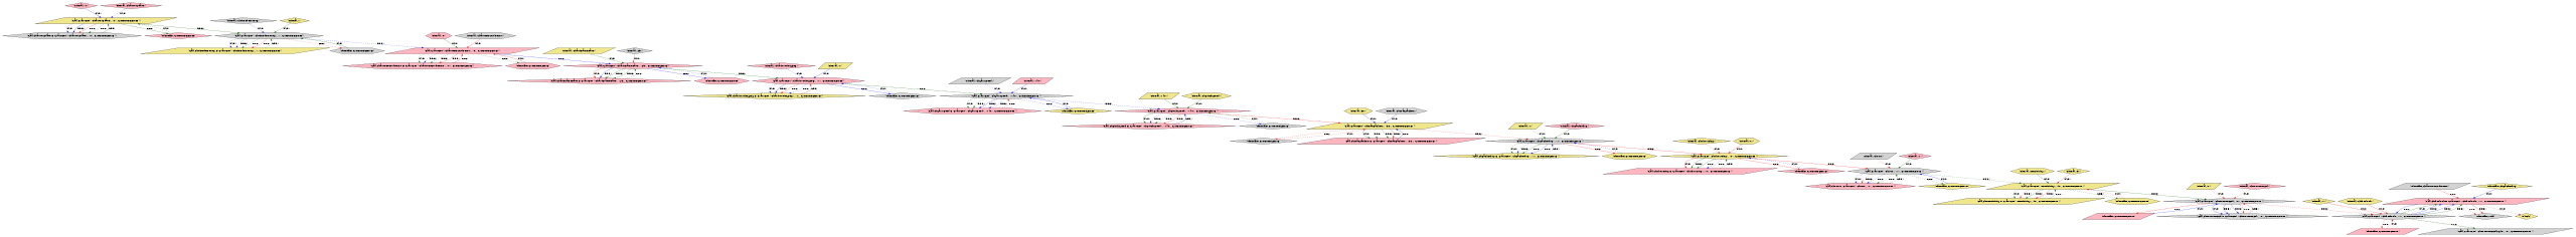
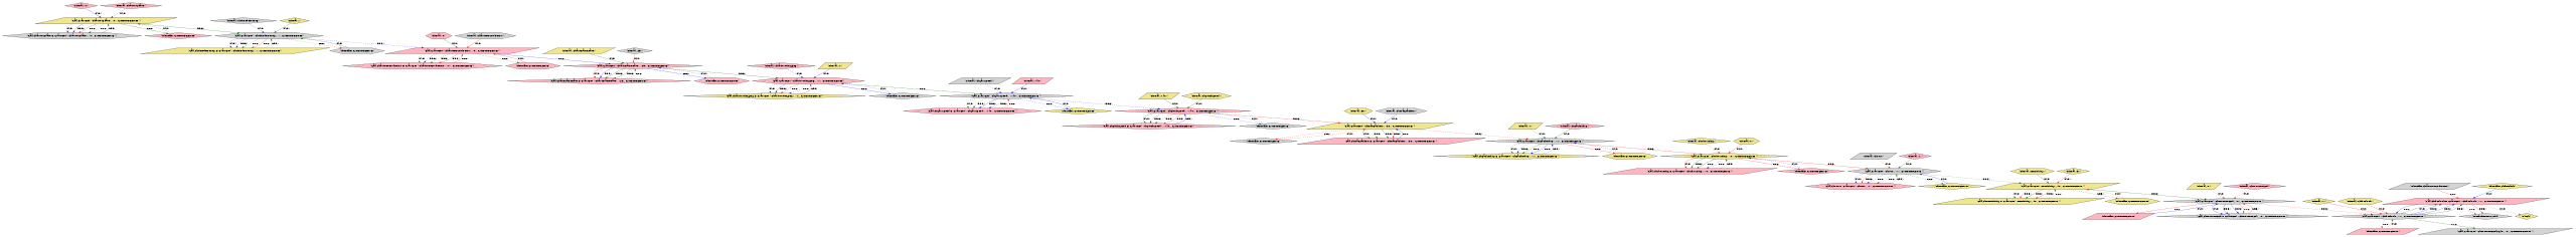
  digraph {
    node [fillcolor=khaki shape=diamond style=filled]
    edge [color=blue style=solid]
    n1 [fillcolor=lightpink label="(Call,cl_freelook = Cvar_Get( \"cl_freelook\", \"1\", CVAR_ARCHIVE ))" shape=parallelogram]
    n2 [fillcolor=lightgrey label="(Call,Cvar_Get( \"cl_freelook\", \"1\", CVAR_ARCHIVE ))"]
-   n3 [fillcolor=lightgrey label="(Identifier,void)"]
+   n3 [fillcolor=lightgrey label="(MethodReturn,void)"]
    n4 [label="(Block,)"]
    n5 [fillcolor=lightpink label="(Identifier,CVAR_ARCHIVE)" shape=parallelogram]
    n6 [fillcolor=lightgrey label="(Call,Cvar_Get( \"cl_mouseAccelStyle\", \"0\", CVAR_ARCHIVE ))" shape=parallelogram]
    n7 [fillcolor=lightgrey label="(Call,Cvar_Get( \"cl_mouseAccel\", \"0\", CVAR_ARCHIVE ))"]
    n8 [fillcolor=lightpink label="(Identifier,CVAR_ARCHIVE)" shape=parallelogram]
    n9 [fillcolor=lightgrey label="(Call,cl_mouseAccel = Cvar_Get( \"cl_mouseAccel\", \"0\", CVAR_ARCHIVE ))"]
    n10 [label="(Call,Cvar_Get( \"sensitivity\", \"5\", CVAR_ARCHIVE ))" shape=parallelogram]
    n11 [label="(Call,cl_sensitivity = Cvar_Get( \"sensitivity\", \"5\", CVAR_ARCHIVE ))" shape=parallelogram]
    n12 [label="(Identifier,CVAR_ARCHIVE)" shape=hexagon]
    n13 [fillcolor=lightgrey label="(Call,Cvar_Get( \"cl_run\", \"1\", CVAR_ARCHIVE ))" shape=hexagon]
    n14 [fillcolor=lightpink label="(Call,cl_run = Cvar_Get( \"cl_run\", \"1\", CVAR_ARCHIVE ))" shape=hexagon]
    n15 [label="(Identifier,CVAR_ARCHIVE)"]
    n16 [label="(Call,Cvar_Get( \"cl_showPing\", \"0\", CVAR_ARCHIVE ))"]
    n17 [fillcolor=lightpink label="(Call,cl_showPing = Cvar_Get( \"cl_showPing\", \"0\", CVAR_ARCHIVE ))" shape=parallelogram]
    n18 [fillcolor=lightpink label="(Identifier,CVAR_ARCHIVE)"]
    n19 [fillcolor=lightgrey label="(Call,Cvar_Get( \"cl_packetdup\", \"1\", CVAR_ARCHIVE ))"]
    n20 [label="(Call,cl_packetdup = Cvar_Get( \"cl_packetdup\", \"1\", CVAR_ARCHIVE ))"]
    n21 [label="(Identifier,CVAR_ARCHIVE)" shape=hexagon]
    n22 [label="(Call,Cvar_Get( \"cl_maxpackets\", \"38\", CVAR_ARCHIVE ))" shape=parallelogram]
    n23 [fillcolor=lightgrey label="(Identifier,CVAR_ARCHIVE)"]
    n24 [fillcolor=lightpink label="(Call,cl_maxpackets = Cvar_Get( \"cl_maxpackets\", \"38\", CVAR_ARCHIVE ))" shape=parallelogram]
    n25 [fillcolor=lightpink label="(Call,Cvar_Get( \"cl_pitchspeed\", \"140\", CVAR_ARCHIVE ))"]
    n26 [fillcolor=lightpink label="(Call,cl_pitchspeed = Cvar_Get( \"cl_pitchspeed\", \"140\", CVAR_ARCHIVE ))"]
    n27 [fillcolor=lightgrey label="(Identifier,CVAR_ARCHIVE)"]
    n28 [fillcolor=lightgrey label="(Call,Cvar_Get( \"cl_yawspeed\", \"140\", CVAR_ARCHIVE ))"]
    n29 [fillcolor=lightpink label="(Call,cl_yawspeed = Cvar_Get( \"cl_yawspeed\", \"140\", CVAR_ARCHIVE ))" shape=hexagon]
    n30 [label="(Identifier,CVAR_ARCHIVE)"]
    n31 [fillcolor=lightpink label="(Call,Cvar_Get (\"cl_aviMotionJpeg\", \"1\", CVAR_ARCHIVE))" shape=hexagon]
    n32 [label="(Call,cl_aviMotionJpeg = Cvar_Get (\"cl_aviMotionJpeg\", \"1\", CVAR_ARCHIVE))"]
    n33 [fillcolor=lightgrey label="(Identifier,CVAR_ARCHIVE)"]
    n34 [fillcolor=lightpink label="(Call,Cvar_Get (\"cl_aviFrameRate\", \"25\", CVAR_ARCHIVE))"]
    n35 [fillcolor=lightpink label="(Call,cl_aviFrameRate = Cvar_Get (\"cl_aviFrameRate\", \"25\", CVAR_ARCHIVE))"]
    n36 [fillcolor=lightpink label="(Identifier,CVAR_ARCHIVE)" shape=hexagon]
    n37 [fillcolor=lightpink label="(Call,Cvar_Get (\"cl_autoRecordDemo\", \"0\", CVAR_ARCHIVE))" shape=parallelogram]
    n38 [fillcolor=lightpink label="(Call,cl_autoRecordDemo = Cvar_Get (\"cl_autoRecordDemo\", \"0\", CVAR_ARCHIVE))" shape=hexagon]
    n39 [fillcolor=lightpink label="(Identifier,CVAR_ARCHIVE)" shape=hexagon]
    n40 [fillcolor=lightgrey label="(Call,Cvar_Get (\"cl_timedemoLog\", \"\", CVAR_ARCHIVE))" shape=hexagon]
    n41 [label="(Call,cl_timedemoLog = Cvar_Get (\"cl_timedemoLog\", \"\", CVAR_ARCHIVE))" shape=parallelogram]
    n42 [fillcolor=lightgrey label="(Identifier,CVAR_ARCHIVE)" shape=hexagon]
    n43 [label="(Call,Cvar_Get( \"cl_autoupdate\", \"0\", CVAR_ARCHIVE ))" shape=parallelogram]
    n44 [fillcolor=lightgrey label="(Call,cl_autoupdate = Cvar_Get( \"cl_autoupdate\", \"0\", CVAR_ARCHIVE ))" shape=hexagon]
    n45 [fillcolor=lightpink label="(Identifier,CVAR_ARCHIVE)"]
    n46 [fillcolor=lightpink label="(Literal,\"0\")" shape=hexagon]
    n47 [label="(Literal,\"0\")" shape=parallelogram]
    n48 [fillcolor=lightpink label="(Literal,\"0\")"]
    n49 [fillcolor=lightgrey label="(Literal,\"cl_run\")" shape=parallelogram]
    n50 [label="(Literal,\"140\")" shape=parallelogram]
    n51 [fillcolor=lightpink label="(Literal,\"cl_aviMotionJpeg\")"]
    n52 [fillcolor=lightgrey label="(Literal,\"cl_autoRecordDemo\")" shape=hexagon]
    n53 [label="(Literal,\"cl_aviFrameRate\")" shape=parallelogram]
    n54 [label="(Literal,\"cl_showPing\")"]
    n55 [fillcolor=lightgrey label="(Literal,\"cl_timedemoLog\")"]
    n56 [label="(Literal,\"0\")" shape=hexagon]
    n57 [label="(Literal,\"38\")" shape=hexagon]
    n58 [fillcolor=lightgrey label="(Literal,\"cl_yawspeed\")" shape=parallelogram]
    n59 [fillcolor=lightgrey label="(Literal,\"25\")"]
    n60 [fillcolor=lightpink label="(Literal,\"1\")"]
    n61 [label="(Literal,\"sensitivity\")" shape=hexagon]
    n62 [label="(Literal,\"cl_pitchspeed\")" shape=hexagon]
    n63 [label="(Literal,\"\")"]
    n64 [label="(Literal,\"1\")" shape=parallelogram]
    n65 [fillcolor=lightgrey label="(Identifier,cl_autoRecordDemo)" shape=parallelogram]
    n66 [label="(Literal,\"1\")"]
    n67 [fillcolor=lightpink label="(Literal,\"140\")" shape=parallelogram]
-   n68 [label="(Identifier,cl_packetdup)"]
+   n68 [label="(Identifier,cl_freelook)"]
    n69 [fillcolor=lightpink label="(Literal,\"cl_autoupdate\")"]
    n70 [label="(Literal,\"1\")" shape=parallelogram]
    n71 [fillcolor=lightgrey label="(Literal,\"cl_maxpackets\")" shape=hexagon]
    n72 [label="(Literal,\"cl_freelook\")" shape=hexagon]
    n73 [label="(Literal,\"5\")"]
    n74 [fillcolor=lightpink label="(Literal,\"cl_packetdup\")"]
    n75 [fillcolor=lightpink label="(Literal,\"cl_mouseAccel\")"]
    n1 -> n2 [label="CFG: "]
    n1 -> n3 [color=red label="DDG: " style=dashed]
    n1 -> n3 [color=red label="DDG: "]
    n1 -> n4 [color=red label="AST: " style=dashed]
    n2 -> n1 [color=darkgreen label="AST: "]
    n2 -> n1 [label="DDG: "]
    n2 -> n1 [label="DDG: "]
    n2 -> n1 [color=darkgreen label="DDG: "]
    n2 -> n5 [color=red label="CFG: " style=dashed]
    n2 -> n6 [color=darkgreen label="DDG: "]
    n5 -> n2 [color=red label="AST: " style=dashed]
    n7 -> n2 [color=red label="DDG: " style=dashed]
    n7 -> n8 [color=red label="CFG: "]
    n7 -> n9 [label="AST: "]
    n7 -> n9 [label="DDG: "]
    n7 -> n9 [label="DDG: "]
    n7 -> n9 [color=red label="DDG: "]
    n8 -> n7 [label="AST: "]
    n9 -> n7 [color=red label="CFG: "]
    n10 -> n7 [color=darkgreen label="DDG: "]
    n10 -> n11 [color=darkgreen label="AST: " style=dashed]
    n10 -> n11 [color=red label="DDG: " style=dashed]
    n10 -> n11 [color=darkgreen label="DDG: "]
    n10 -> n11 [color=red label="DDG: "]
    n10 -> n12 [color=darkgreen label="CFG: " style=dashed]
    n11 -> n10 [color=darkgreen label="CFG: " style=dashed]
    n12 -> n10 [color=red label="AST: " style=dashed]
    n13 -> n10 [color=darkgreen label="DDG: " style=dashed]
    n13 -> n14 [label="AST: " style=dashed]
    n13 -> n14 [color=red label="DDG: " style=dashed]
    n13 -> n14 [label="DDG: " style=dashed]
    n13 -> n14 [color=darkgreen label="DDG: " style=dashed]
    n13 -> n15 [color=darkgreen label="CFG: " style=dashed]
    n14 -> n13 [color=darkgreen label="CFG: " style=dashed]
    n15 -> n13 [label="AST: "]
    n16 -> n13 [color=red label="DDG: "]
    n16 -> n17 [color=red label="AST: "]
    n16 -> n17 [color=darkgreen label="DDG: "]
    n16 -> n17 [color=darkgreen label="DDG: "]
    n16 -> n17 [label="DDG: " style=dashed]
    n16 -> n18 [color=red label="CFG: "]
    n17 -> n16 [color=darkgreen label="CFG: " style=dashed]
    n18 -> n16 [label="AST: " style=dashed]
    n19 -> n16 [color=red label="DDG: "]
    n19 -> n20 [color=darkgreen label="AST: " style=dashed]
    n19 -> n20 [label="DDG: " style=dashed]
    n19 -> n20 [color=darkgreen label="DDG: "]
    n19 -> n20 [label="DDG: "]
    n19 -> n21 [color=red label="CFG: "]
    n20 -> n19 [label="CFG: " style=dashed]
    n21 -> n19 [label="AST: " style=dashed]
    n22 -> n19 [color=red label="DDG: " style=dashed]
    n22 -> n23 [color=red label="CFG: " style=dashed]
    n22 -> n24 [color=darkgreen label="AST: "]
    n22 -> n24 [color=darkgreen label="DDG: " style=dashed]
    n22 -> n24 [color=darkgreen label="DDG: "]
    n22 -> n24 [color=red label="DDG: "]
    n23 -> n22 [color=red label="AST: " style=dashed]
    n24 -> n22 [label="CFG: "]
    n25 -> n22 [color=red label="DDG: "]
    n25 -> n26 [color=darkgreen label="AST: "]
    n25 -> n26 [label="DDG: " style=dashed]
    n25 -> n26 [color=darkgreen label="DDG: " style=dashed]
    n25 -> n26 [color=red label="DDG: "]
    n25 -> n27 [label="CFG: " style=dashed]
    n26 -> n25 [label="CFG: "]
    n27 -> n25 [color=darkgreen label="AST: " style=dashed]
    n28 -> n25 [label="DDG: " style=dashed]
    n28 -> n29 [color=darkgreen label="AST: " style=dashed]
    n28 -> n29 [color=darkgreen label="DDG: " style=dashed]
    n28 -> n29 [label="DDG: "]
    n28 -> n29 [label="DDG: " style=dashed]
    n28 -> n30 [label="CFG: " style=dashed]
    n29 -> n28 [color=red label="CFG: " style=dashed]
    n30 -> n28 [label="AST: "]
    n31 -> n28 [color=darkgreen label="DDG: "]
    n31 -> n32 [label="AST: " style=dashed]
    n31 -> n32 [label="DDG: "]
    n31 -> n32 [color=red label="DDG: "]
    n31 -> n32 [label="DDG: " style=dashed]
    n31 -> n33 [label="CFG: "]
    n32 -> n31 [color=red label="CFG: "]
    n33 -> n31 [label="AST: " style=dashed]
    n34 -> n31 [color=darkgreen label="DDG: "]
    n34 -> n35 [color=red label="AST: "]
    n34 -> n35 [label="DDG: "]
    n34 -> n35 [color=darkgreen label="DDG: "]
    n34 -> n35 [color=darkgreen label="DDG: "]
    n34 -> n36 [label="CFG: "]
    n35 -> n34 [color=darkgreen label="CFG: " style=dashed]
    n36 -> n34 [label="AST: " style=dashed]
    n37 -> n34 [label="DDG: "]
    n37 -> n38 [color=darkgreen label="AST: " style=dashed]
    n37 -> n38 [label="DDG: " style=dashed]
    n37 -> n38 [color=darkgreen label="DDG: " style=dashed]
    n37 -> n38 [color=red label="DDG: "]
    n37 -> n39 [color=darkgreen label="CFG: " style=dashed]
    n38 -> n37 [color=red label="CFG: "]
    n39 -> n37 [color=red label="AST: "]
    n40 -> n37 [label="DDG: " style=dashed]
    n40 -> n41 [label="AST: " style=dashed]
    n40 -> n41 [label="DDG: " style=dashed]
    n40 -> n41 [color=darkgreen label="DDG: " style=dashed]
    n40 -> n41 [color=red label="DDG: "]
    n40 -> n42 [color=red label="CFG: " style=dashed]
    n41 -> n40 [color=darkgreen label="CFG: " style=dashed]
    n42 -> n40 [color=darkgreen label="AST: "]
    n43 -> n40 [color=darkgreen label="DDG: "]
    n43 -> n44 [label="AST: " style=dashed]
    n43 -> n44 [label="DDG: "]
    n43 -> n44 [color=red label="DDG: "]
    n43 -> n44 [color=darkgreen label="DDG: " style=dashed]
    n43 -> n45 [color=darkgreen label="CFG: "]
    n44 -> n43 [color=darkgreen label="CFG: "]
    n45 -> n43 [color=darkgreen label="AST: " style=dashed]
    n46 -> n37 [color=darkgreen label="AST: "]
    n47 -> n7 [color=red label="AST: " style=dashed]
    n48 -> n43 [label="AST: "]
    n49 -> n13 [color=red label="AST: " style=dashed]
    n50 -> n25 [color=darkgreen label="AST: "]
    n51 -> n31 [label="AST: " style=dashed]
    n52 -> n37 [color=red label="AST: "]
    n53 -> n34 [color=darkgreen label="AST: "]
    n54 -> n16 [color=red label="AST: " style=dashed]
    n55 -> n40 [label="AST: " style=dashed]
    n56 -> n16 [color=red label="AST: "]
    n57 -> n22 [label="AST: "]
    n58 -> n28 [label="AST: " style=dashed]
    n59 -> n34 [color=red label="AST: "]
    n60 -> n13 [color=darkgreen label="AST: "]
    n61 -> n10 [color=darkgreen label="AST: "]
    n62 -> n25 [color=darkgreen label="AST: "]
    n63 -> n40 [color=darkgreen label="AST: "]
    n64 -> n19 [color=darkgreen label="AST: " style=dashed]
    n65 -> n1 [color=red label="CFG: "]
    n66 -> n2 [color=red label="AST: "]
    n67 -> n28 [label="AST: "]
    n68 -> n1 [label="AST: "]
    n69 -> n43 [label="AST: " style=dashed]
    n70 -> n31 [label="AST: "]
    n71 -> n22 [label="AST: "]
    n72 -> n2 [color=red label="AST: "]
    n73 -> n10 [color=red label="AST: "]
    n74 -> n19 [color=darkgreen label="AST: "]
    n75 -> n7 [color=red label="AST: " style=dashed]
  }
